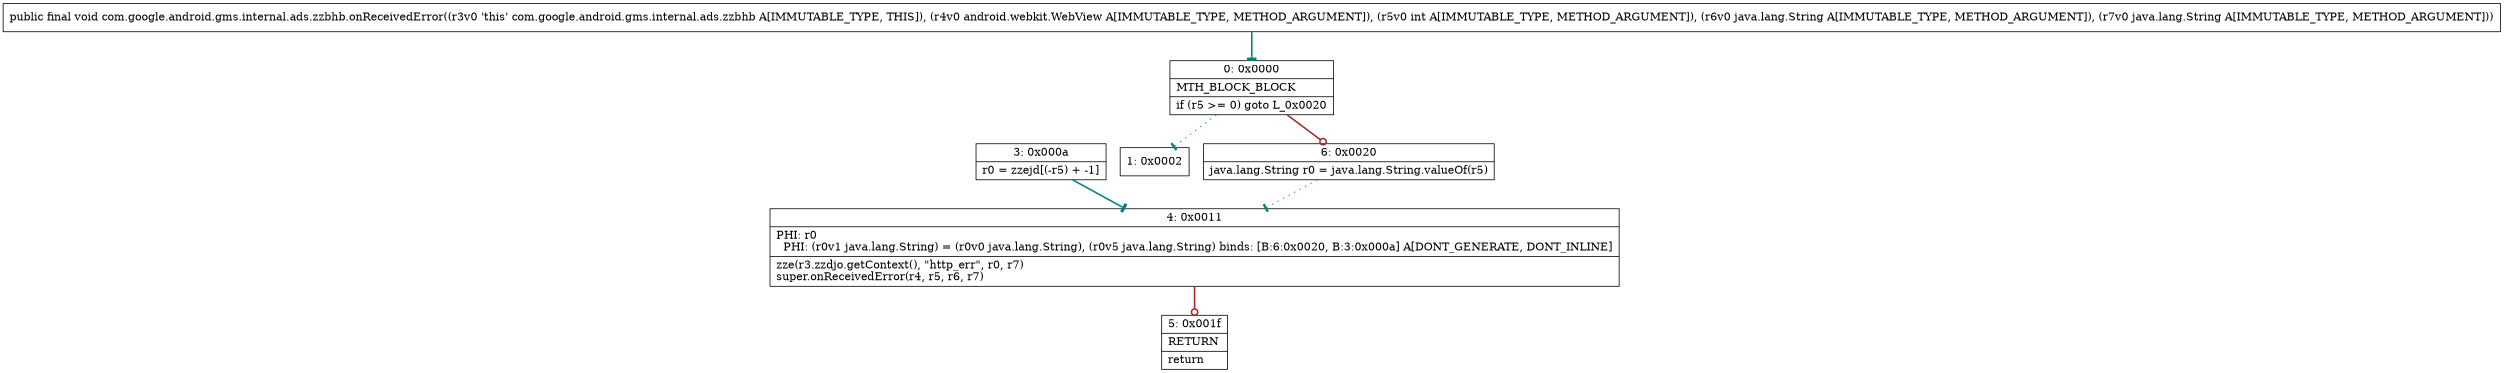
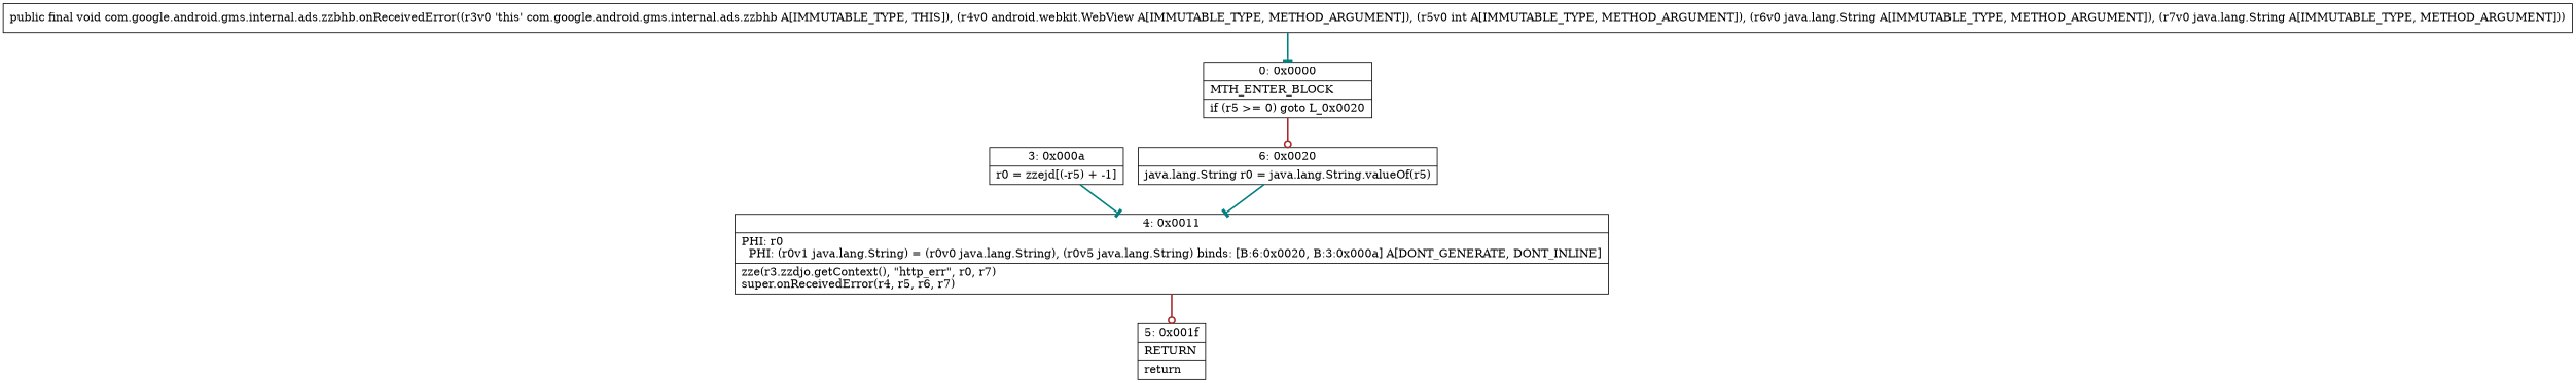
  digraph {
    node [shape=record]
    edge [arrowhead=tee color=teal style=bold]
-   n1 [label="{0\:\ 0x0000|MTH_BLOCK_BLOCK\l|if (r5 \>= 0) goto L_0x0020\l}"]
-   n2 [label="{1\:\ 0x0002}"]
+   n1 [label="{0\:\ 0x0000|MTH_ENTER_BLOCK\l|if (r5 \>= 0) goto L_0x0020\l}"]
    n3 [label="{6\:\ 0x0020|java.lang.String r0 = java.lang.String.valueOf(r5)\l}"]
    n4 [label="{4\:\ 0x0011|PHI: r0 \l  PHI: (r0v1 java.lang.String) = (r0v0 java.lang.String), (r0v5 java.lang.String) binds: [B:6:0x0020, B:3:0x000a] A[DONT_GENERATE, DONT_INLINE]\l|zze(r3.zzdjo.getContext(), \"http_err\", r0, r7)\lsuper.onReceivedError(r4, r5, r6, r7)\l}"]
    n5 [label="{3\:\ 0x000a|r0 = zzejd[(\-r5) + \-1]\l}"]
    n6 [label="{5\:\ 0x001f|RETURN\l|return\l}"]
    n7 [label="{public final void com.google.android.gms.internal.ads.zzbhb.onReceivedError((r3v0 'this' com.google.android.gms.internal.ads.zzbhb A[IMMUTABLE_TYPE, THIS]), (r4v0 android.webkit.WebView A[IMMUTABLE_TYPE, METHOD_ARGUMENT]), (r5v0 int A[IMMUTABLE_TYPE, METHOD_ARGUMENT]), (r6v0 java.lang.String A[IMMUTABLE_TYPE, METHOD_ARGUMENT]), (r7v0 java.lang.String A[IMMUTABLE_TYPE, METHOD_ARGUMENT])) }"]
-   n1 -> n2 [style=dotted]
    n1 -> n3 [arrowhead=odot color=brown]
-   n3 -> n4 [style=dotted]
+   n3 -> n4
    n4 -> n6 [arrowhead=odot color=brown]
    n5 -> n4
    n7 -> n1
  }
